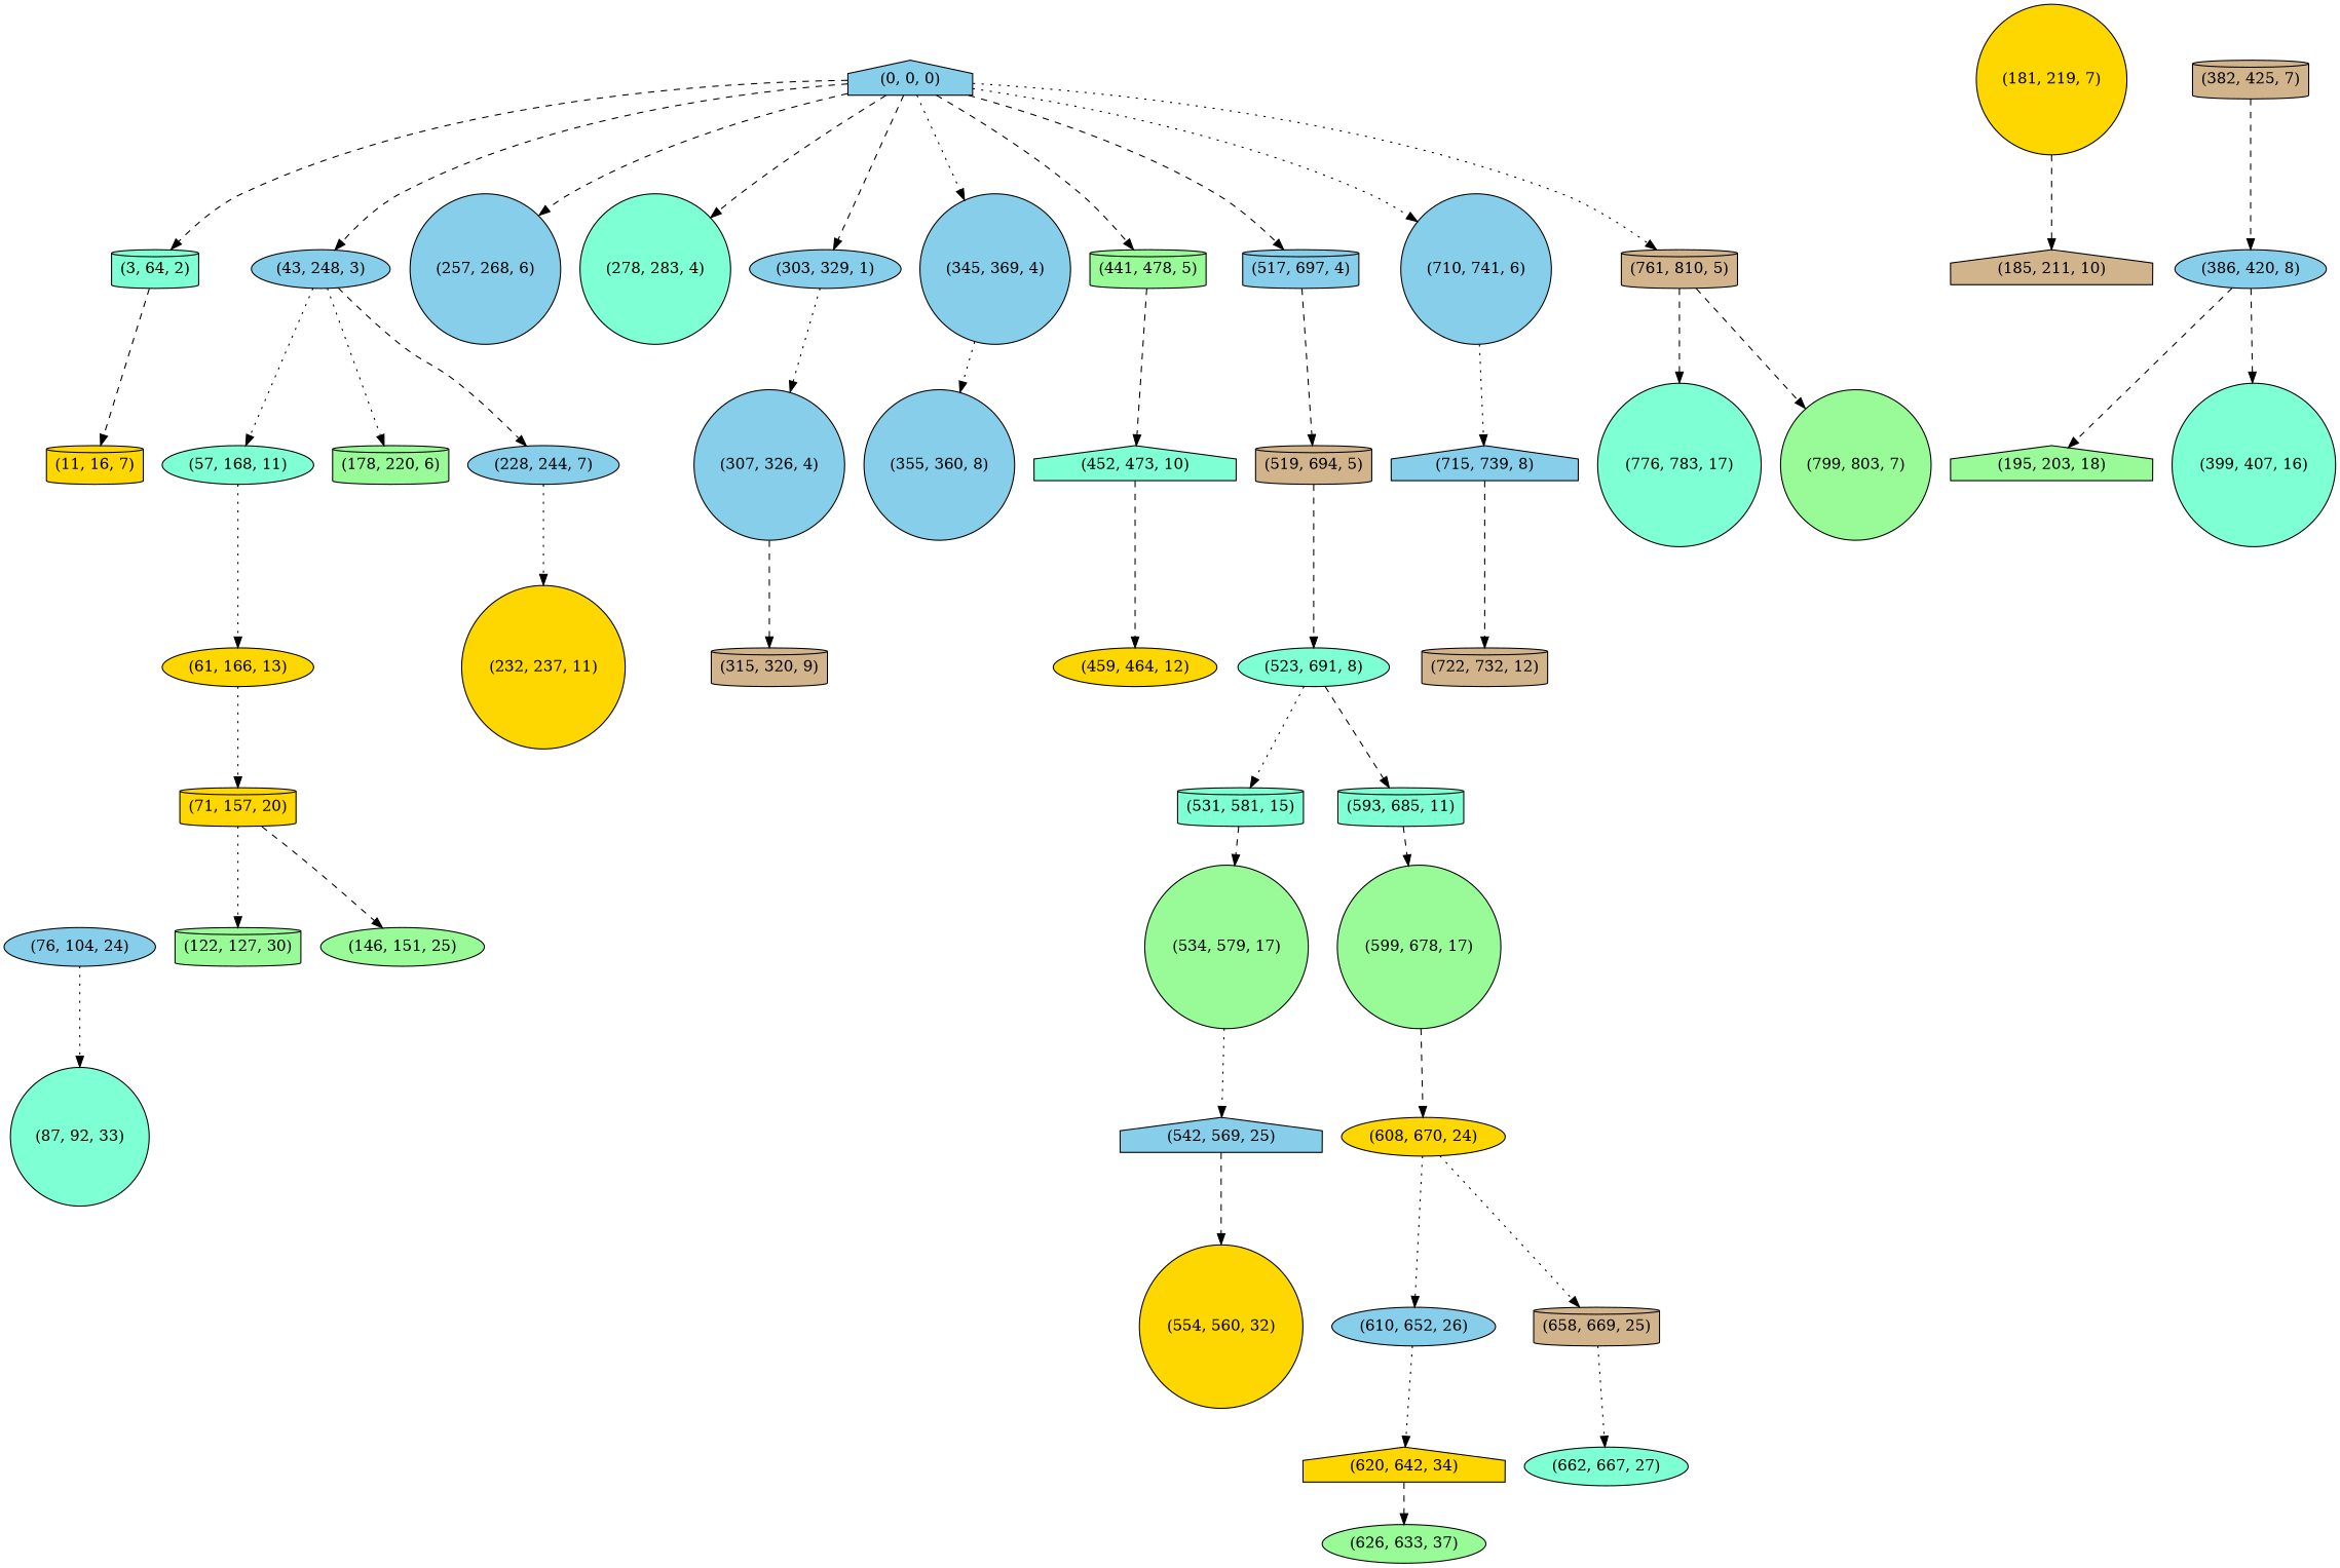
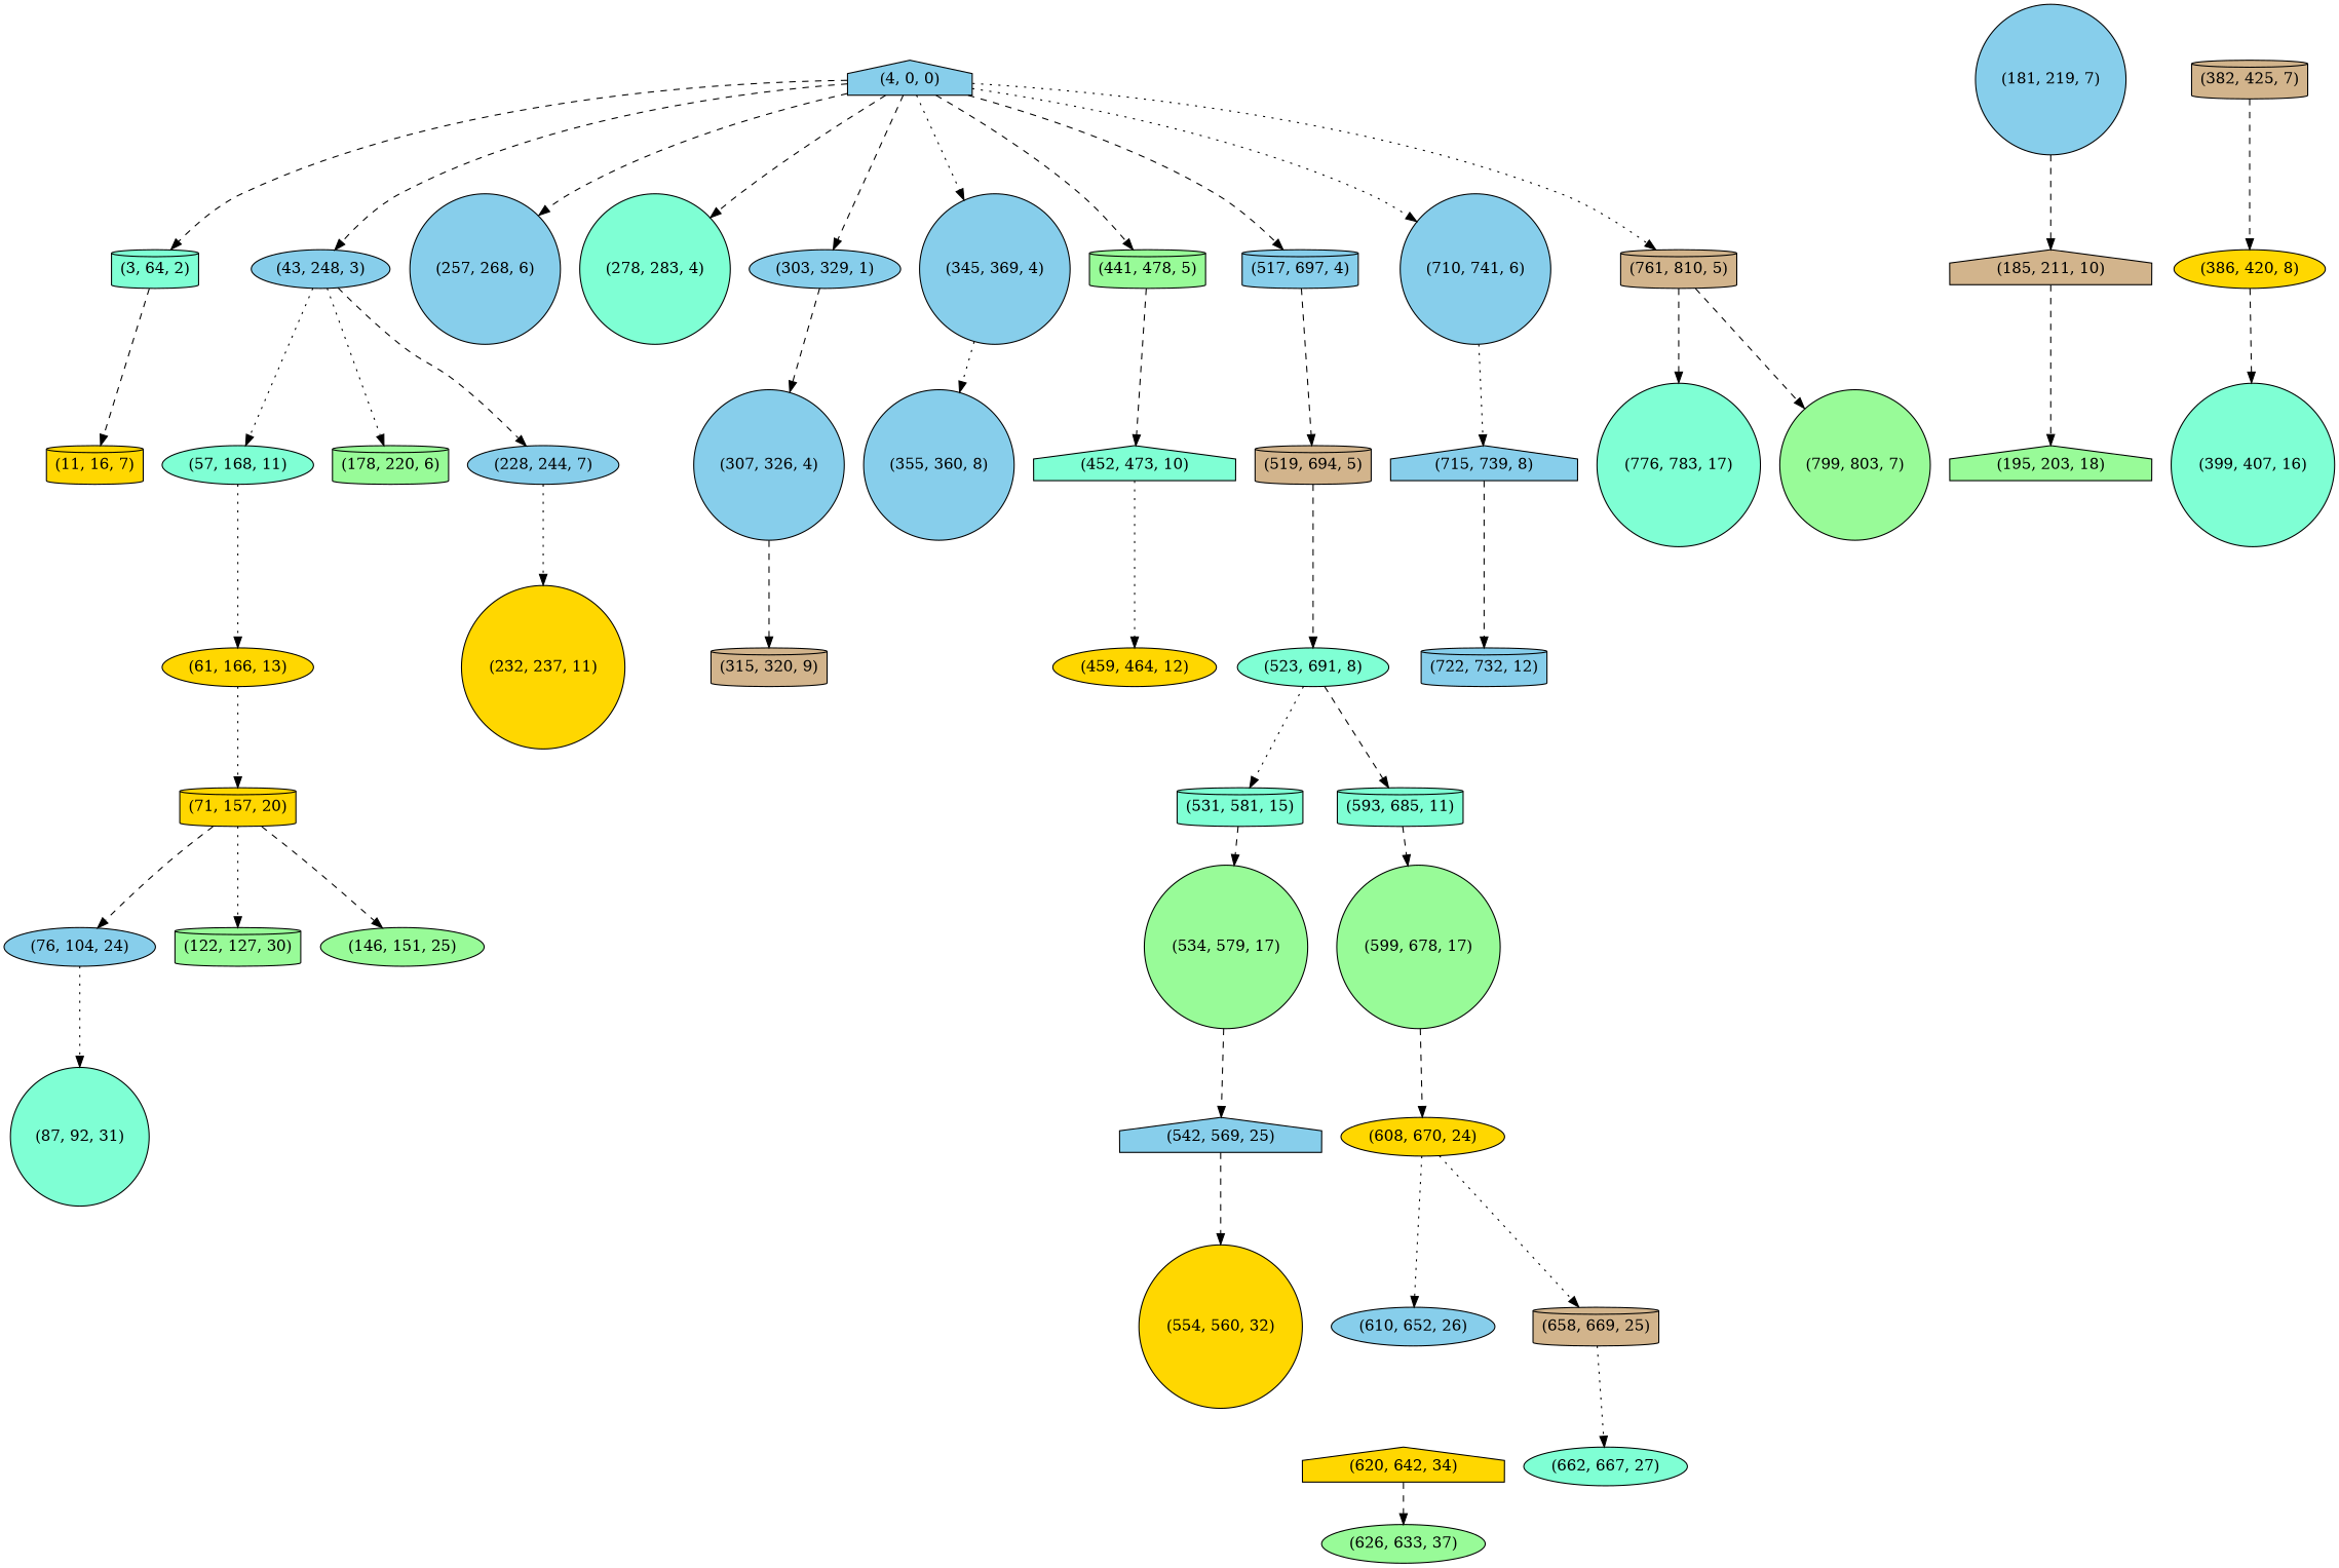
  digraph {
    node [fillcolor=skyblue shape=cylinder style=filled]
    edge [style=dashed]
-   "(0, 0, 0)" [shape=house]
+   "(0, 0, 0)" [shape=house label="(4, 0, 0)"]
    n2 [fillcolor=aquamarine label="(3, 64, 2)"]
    "(43, 248, 3)" [shape=ellipse]
    "(257, 268, 6)" [shape=circle]
    "(278, 283, 4)" [fillcolor=aquamarine shape=circle]
    "(303, 329, 1)" [shape=ellipse]
    "(345, 369, 4)" [shape=circle]
    "(441, 478, 5)" [fillcolor=palegreen]
    "(517, 697, 4)"
    "(710, 741, 6)" [shape=circle]
    "(761, 810, 5)" [fillcolor=tan]
    "(11, 16, 7)" [fillcolor=gold]
    "(57, 168, 11)" [fillcolor=aquamarine shape=ellipse]
    "(178, 220, 6)" [fillcolor=palegreen]
    "(228, 244, 7)" [shape=ellipse]
    "(307, 326, 4)" [shape=circle]
    "(355, 360, 8)" [shape=circle]
    "(452, 473, 10)" [fillcolor=aquamarine shape=house]
    "(519, 694, 5)" [fillcolor=tan]
    "(715, 739, 8)" [shape=house]
    "(776, 783, 17)" [fillcolor=aquamarine shape=circle]
    "(799, 803, 7)" [fillcolor=palegreen shape=circle]
    "(61, 166, 13)" [fillcolor=gold shape=ellipse]
    "(232, 237, 11)" [fillcolor=gold shape=circle]
    "(71, 157, 20)" [fillcolor=gold]
    "(76, 104, 24)" [shape=ellipse]
    "(122, 127, 30)" [fillcolor=palegreen]
    "(146, 151, 25)" [fillcolor=palegreen shape=ellipse]
-   "(87, 92, 31)" [fillcolor=aquamarine shape=circle label="(87, 92, 33)"]
-   "(181, 219, 7)" [fillcolor=gold shape=circle]
+   "(87, 92, 31)" [fillcolor=aquamarine shape=circle]
+   "(181, 219, 7)" [shape=circle]
    "(185, 211, 10)" [fillcolor=tan shape=house]
    "(195, 203, 18)" [fillcolor=palegreen shape=house]
    "(315, 320, 9)" [fillcolor=tan]
    "(382, 425, 7)" [fillcolor=tan]
-   "(386, 420, 8)" [shape=ellipse]
+   "(386, 420, 8)" [fillcolor=gold shape=ellipse]
    "(399, 407, 16)" [fillcolor=aquamarine shape=circle]
    "(459, 464, 12)" [fillcolor=gold shape=ellipse]
    "(523, 691, 8)" [fillcolor=aquamarine shape=ellipse]
    "(531, 581, 15)" [fillcolor=aquamarine]
    "(593, 685, 11)" [fillcolor=aquamarine]
    "(534, 579, 17)" [fillcolor=palegreen shape=circle]
    "(599, 678, 17)" [fillcolor=palegreen shape=circle]
    "(542, 569, 25)" [shape=house]
    "(554, 560, 32)" [fillcolor=gold shape=circle]
    "(608, 670, 24)" [fillcolor=gold shape=ellipse]
    "(610, 652, 26)" [shape=ellipse]
    "(658, 669, 25)" [fillcolor=tan]
    "(620, 642, 34)" [fillcolor=gold shape=house]
    "(662, 667, 27)" [fillcolor=aquamarine shape=ellipse]
    "(626, 633, 37)" [fillcolor=palegreen shape=ellipse]
-   "(722, 732, 12)" [fillcolor=tan]
+   "(722, 732, 12)"
    "(0, 0, 0)" -> n2
    "(0, 0, 0)" -> "(43, 248, 3)"
    "(0, 0, 0)" -> "(257, 268, 6)"
    "(0, 0, 0)" -> "(278, 283, 4)"
    "(0, 0, 0)" -> "(303, 329, 1)"
    "(0, 0, 0)" -> "(345, 369, 4)" [style=dotted]
    "(0, 0, 0)" -> "(441, 478, 5)"
    "(0, 0, 0)" -> "(517, 697, 4)"
    "(0, 0, 0)" -> "(710, 741, 6)" [style=dotted]
    "(0, 0, 0)" -> "(761, 810, 5)" [style=dotted]
    n2 -> "(11, 16, 7)"
    "(43, 248, 3)" -> "(57, 168, 11)" [style=dotted]
    "(43, 248, 3)" -> "(178, 220, 6)" [style=dotted]
    "(43, 248, 3)" -> "(228, 244, 7)"
-   "(303, 329, 1)" -> "(307, 326, 4)" [style=dotted]
+   "(303, 329, 1)" -> "(307, 326, 4)"
    "(345, 369, 4)" -> "(355, 360, 8)" [style=dotted]
    "(441, 478, 5)" -> "(452, 473, 10)"
    "(517, 697, 4)" -> "(519, 694, 5)"
    "(710, 741, 6)" -> "(715, 739, 8)" [style=dotted]
    "(761, 810, 5)" -> "(776, 783, 17)"
    "(761, 810, 5)" -> "(799, 803, 7)"
    "(57, 168, 11)" -> "(61, 166, 13)" [style=dotted]
    "(228, 244, 7)" -> "(232, 237, 11)" [style=dotted]
    "(307, 326, 4)" -> "(315, 320, 9)"
-   "(452, 473, 10)" -> "(459, 464, 12)"
+   "(452, 473, 10)" -> "(459, 464, 12)" [style=dotted]
    "(519, 694, 5)" -> "(523, 691, 8)"
    "(715, 739, 8)" -> "(722, 732, 12)"
    "(61, 166, 13)" -> "(71, 157, 20)" [style=dotted]
+   "(71, 157, 20)" -> "(76, 104, 24)"
    "(71, 157, 20)" -> "(122, 127, 30)" [style=dotted]
    "(71, 157, 20)" -> "(146, 151, 25)"
    "(76, 104, 24)" -> "(87, 92, 31)" [style=dotted]
    "(181, 219, 7)" -> "(185, 211, 10)"
-   "(386, 420, 8)" -> "(195, 203, 18)"
+   "(185, 211, 10)" -> "(195, 203, 18)"
    "(382, 425, 7)" -> "(386, 420, 8)"
    "(386, 420, 8)" -> "(399, 407, 16)"
    "(523, 691, 8)" -> "(531, 581, 15)" [style=dotted]
    "(523, 691, 8)" -> "(593, 685, 11)"
    "(531, 581, 15)" -> "(534, 579, 17)"
    "(593, 685, 11)" -> "(599, 678, 17)"
-   "(534, 579, 17)" -> "(542, 569, 25)" [style=dotted]
+   "(534, 579, 17)" -> "(542, 569, 25)"
    "(599, 678, 17)" -> "(608, 670, 24)"
    "(542, 569, 25)" -> "(554, 560, 32)"
    "(608, 670, 24)" -> "(610, 652, 26)" [style=dotted]
    "(608, 670, 24)" -> "(658, 669, 25)" [style=dotted]
-   "(610, 652, 26)" -> "(620, 642, 34)" [style=dotted]
    "(658, 669, 25)" -> "(662, 667, 27)" [style=dotted]
    "(620, 642, 34)" -> "(626, 633, 37)"
  }
